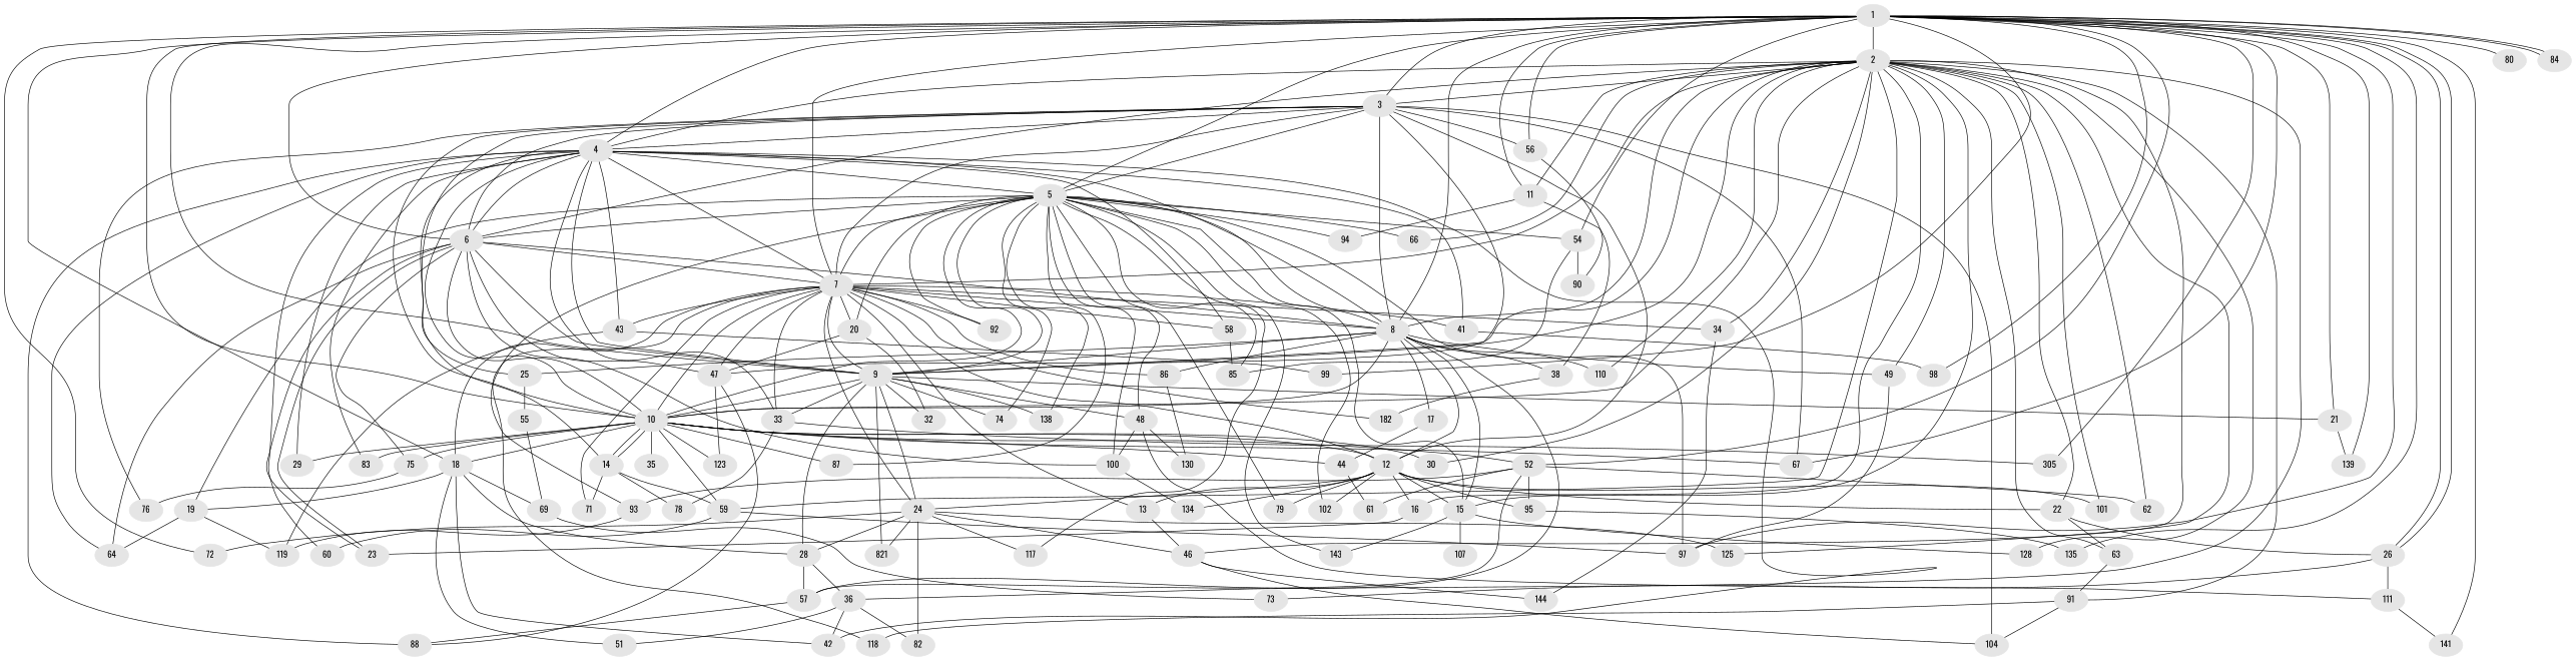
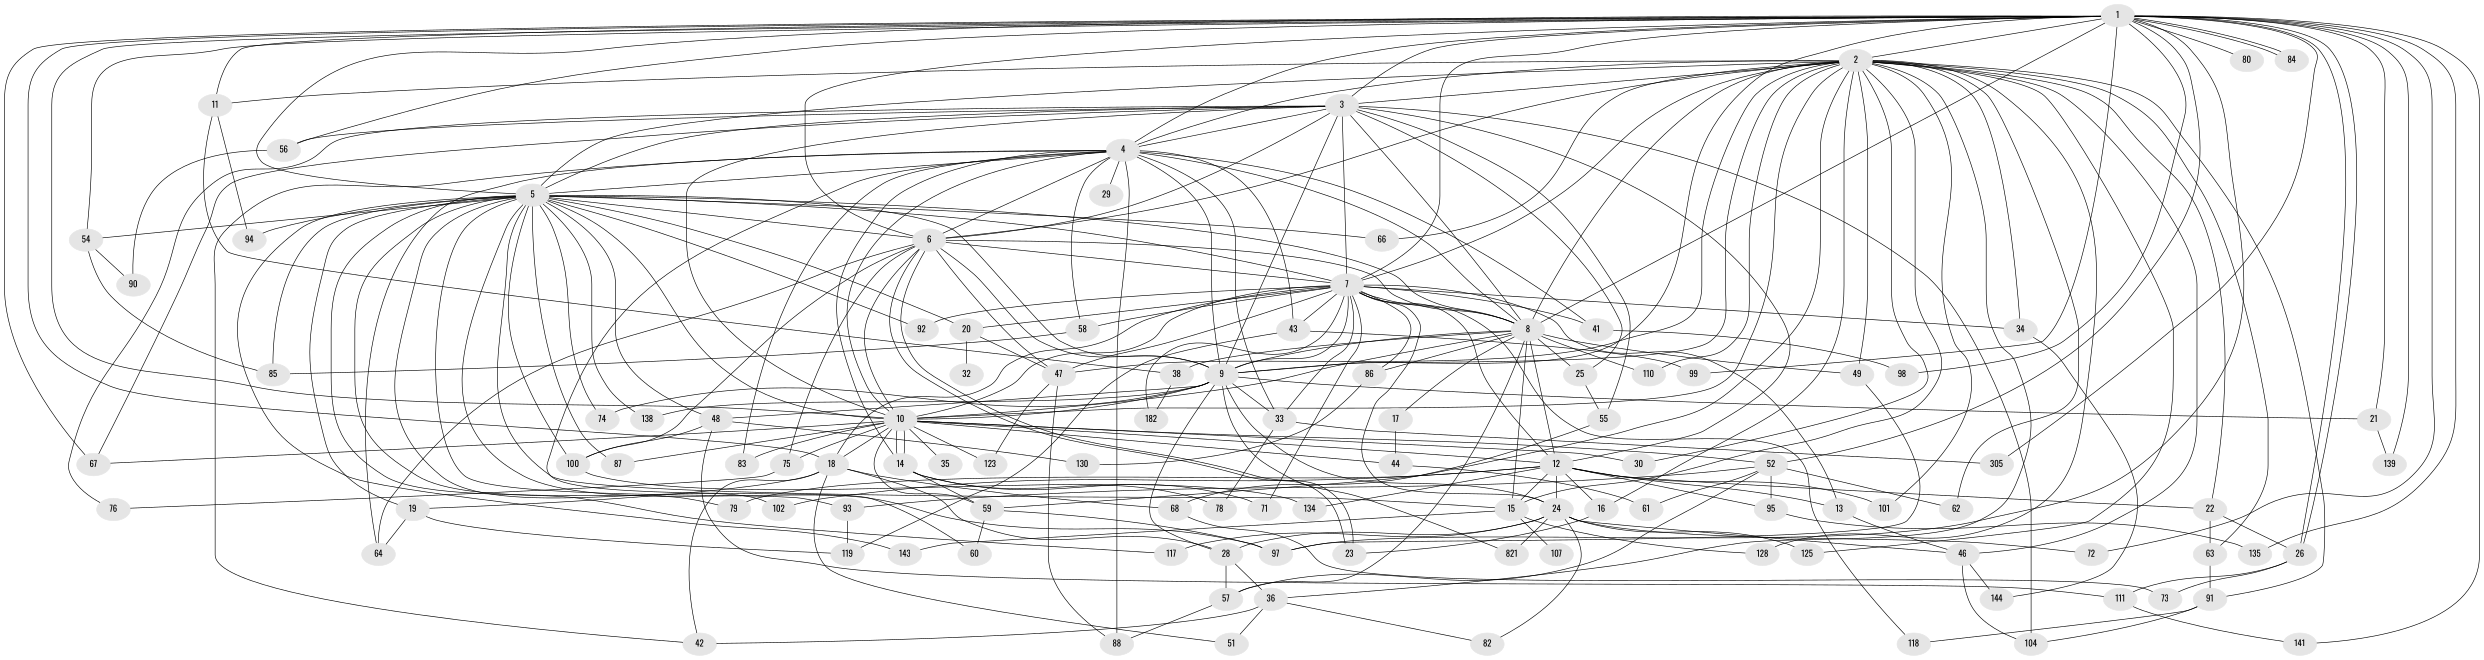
  graph {
    fontname=Oswald
    node [color=gray90 fontname=Oswald style=filled]
    edge [fontname=Oswald]
    1 [super="+65"]
    2 [super="+27"]
    3 [super="+132"]
    4 [super="+31"]
    5 [super="+127"]
    6 [super="+122"]
    7 [super="+124"]
    8 [super="+40"]
    9 [super="+32"]
    10 [super="+145"]
    11
    18 [super="+137"]
    21
    26 [super="+140"]
    52
    54
    56
    67 [super="+81"]
    72
    80
    84
    97 [super="+106"]
    98
    99
    n25 [label=305]
    135
    139
    141
    15 [super="+37"]
    16
    22
    30
    34
    36
    46 [super="+96"]
    47
    49 [super="+116"]
    59 [super="+77"]
    62
    63
    66
    91 [super="+115"]
    101
    110
    125
    128
    12 [super="+45"]
    25
    55
    76
    104
    14 [super="+50"]
    29
    33 [super="+70"]
    41
    42 [super="+114"]
    43
    58
    60
    64
    83
    88 [super="+136"]
    19 [super="+68"]
    20 [super="+53"]
    48 [super="+109"]
    74
    79
    85 [super="+120"]
    87
    92
    93 [super="+126"]
    94
    100
    102
    117
    138
    143
    23 [super="+133"]
    75
    13
    24 [super="+108"]
    71
    86
    n84 [label=182]
    118
    17
    38
    57
    28 [super="+113"]
    n90 [label=32]
    n91 [label=821]
    35
    44 [super="+142"]
    123
    51
-   69
+   69 [label=68]
    73
    111
    95
    61
    90
    107
    144
    82
    134
    78
    119
    130
    1 -- 2 [weight=2]
    1 -- 3
    1 -- 4
    1 -- 5
    1 -- 6
    1 -- 7
    1 -- 8 [weight=2]
    1 -- 9
    1 -- 10 [weight=2]
    1 -- 11
    1 -- 18
    1 -- 21
    1 -- 26
    1 -- 26
    1 -- 52
    1 -- 54
    1 -- 56
    1 -- 67
    1 -- 72
    1 -- 80
    1 -- 84
    1 -- 84
    1 -- 97
    1 -- 98
    1 -- 99
    1 -- n25
    1 -- 135
    1 -- 139
    1 -- 141
    2 -- 3
    2 -- 4
+   2 -- 5
    2 -- 6
    2 -- 7 [weight=2]
    2 -- 8
    2 -- 9
    2 -- 10
    2 -- 11
    2 -- 15
    2 -- 16
    2 -- 22
    2 -- 30
    2 -- 34
    2 -- 36
    2 -- 46
    2 -- 47
    2 -- 49
    2 -- 59
    2 -- 62
    2 -- 63
    2 -- 66
    2 -- 91
    2 -- 101
    2 -- 110
    2 -- 125
    2 -- 128
    3 -- 4
    3 -- 5
    3 -- 6
    3 -- 7
    3 -- 8
    3 -- 9
    3 -- 10
    3 -- 56
    3 -- 67
    3 -- 12
    3 -- 25
+   3 -- 55
    3 -- 76
    3 -- 104
    4 -- 5
    4 -- 6
-   4 -- 7
    4 -- 8
    4 -- 9 [weight=2]
    4 -- 10
    4 -- 14
    4 -- 29
    4 -- 33
    4 -- 41
    4 -- 42
    4 -- 43
    4 -- 58
    4 -- 60
    4 -- 64
    4 -- 83
    4 -- 88
    5 -- 6
    5 -- 7
    5 -- 8
    5 -- 9
    5 -- 10
    5 -- 54
    5 -- 97
    5 -- 15
    5 -- 66
    5 -- 19
    5 -- 20
    5 -- 48
    5 -- 74
    5 -- 79
    5 -- 85
    5 -- 87
    5 -- 92
    5 -- 93
    5 -- 94
    5 -- 100
    5 -- 102
    5 -- 117
    5 -- 138
    5 -- 143
    6 -- 7
    6 -- 8
    6 -- 9
    6 -- 10 [weight=2]
    6 -- 47
    6 -- 64
    6 -- 100
    6 -- 23
    6 -- 23
    6 -- 75
    7 -- 8
    7 -- 9 [weight=2]
    7 -- 10
    7 -- 18
    7 -- 34
    7 -- 47
    7 -- 12
    7 -- 33
    7 -- 41
    7 -- 43
    7 -- 58
    7 -- 20
    7 -- 92
    7 -- 13
    7 -- 24
    7 -- 71
    7 -- 86
    7 -- n84
    7 -- 118
    8 -- 9
    8 -- 10
    8 -- 15
    8 -- 49
    8 -- 110
    8 -- 12
    8 -- 25
    8 -- 86
    8 -- 17
    8 -- 38
    8 -- 57
    9 -- 10
    9 -- 21
    9 -- 33
    9 -- 48
    9 -- 74
    9 -- 138
    9 -- 24
    9 -- 28
-   9 -- n90
    9 -- n91
    10 -- 18
    10 -- 52
    10 -- 67
    10 -- 30
    10 -- 59
    10 -- 12
    10 -- 14 [weight=2]
    10 -- 14
-   10 -- 29
    10 -- 83
    10 -- 87
    10 -- 75
    10 -- 35
    10 -- 44 [weight=2]
    10 -- 123
    11 -- 94
    11 -- 38
    18 -- 42
    18 -- 19
    18 -- 28
    18 -- 51
    18 -- 69
    21 -- 139
    26 -- 73
    26 -- 111
    52 -- 62
    52 -- 93
    52 -- 57
    52 -- 95
    52 -- 61
    54 -- 85
    54 -- 90
    56 -- 90
    15 -- 128
    15 -- 143
    15 -- 107
    16 -- 23
    22 -- 26
    22 -- 63
    34 -- 144
    36 -- 42
    36 -- 51
    36 -- 82
    46 -- 104
    46 -- 144
    47 -- 88
    47 -- 123
    49 -- 97
    59 -- 97
    59 -- 60
    63 -- 91
    91 -- 104
    91 -- 118
    12 -- 15
    12 -- 16
    12 -- 22
    12 -- 101
    12 -- 79
    12 -- 102
    12 -- 13
    12 -- 24
    12 -- 95
    12 -- 134
    25 -- 55
    55 -- 69
    14 -- 59
    14 -- 71
    14 -- 78
    33 -- n25
    33 -- 78
    41 -- 98
    43 -- 99
    43 -- 119
    58 -- 85
    19 -- 64
    19 -- 119
    20 -- 47
    20 -- n90
    48 -- 100
    48 -- 111
    48 -- 130
    93 -- 119
    100 -- 134
    75 -- 76
    13 -- 46
    24 -- 72
    24 -- 46
    24 -- 125
    24 -- 117
    24 -- 28
    24 -- n91
    24 -- 82
    86 -- 130
    17 -- 44
    38 -- n84
    57 -- 88
    28 -- 36
    28 -- 57
    44 -- 61
    69 -- 73
    111 -- 141
    95 -- 135
  }
